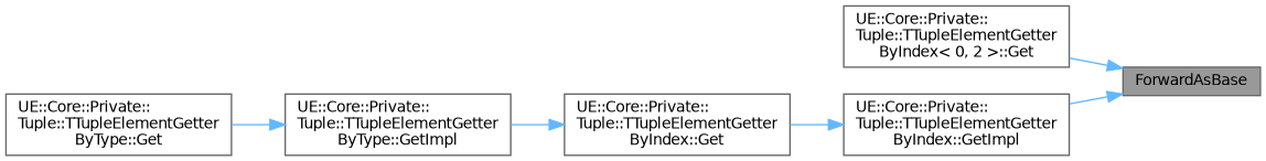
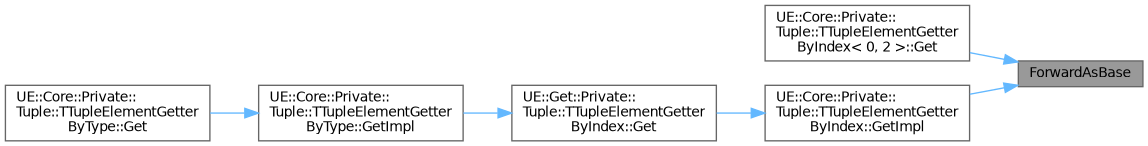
  digraph {
    rankdir=RL
    fontname="DejaVu Sans"
    node [color=grey40 fillcolor=white fontname="DejaVu Sans" fontsize=10 shape=box style=filled]
    edge [color=steelblue1 dir=back fontname="DejaVu Sans" fontsize=10 labelfontname=Helvetica labelfontsize=10 style=solid]
    n1 [color=gray40 fillcolor=grey60 fontcolor=black height=0.2 label=ForwardAsBase width=0.4]
    n2 [height=0.2 label="UE::Core::Private::\lTuple::TTupleElementGetter\lByIndex\< 0, 2 \>::Get" width=0.4]
    n3 [height=0.2 label="UE::Core::Private::\lTuple::TTupleElementGetter\lByIndex::GetImpl" width=0.4]
-   n4 [height=0.2 label="UE::Core::Private::\lTuple::TTupleElementGetter\lByIndex::Get" width=0.4]
+   n4 [height=0.2 label="UE::Get::Private::\lTuple::TTupleElementGetter\lByIndex::Get" width=0.4]
    n5 [height=0.2 label="UE::Core::Private::\lTuple::TTupleElementGetter\lByType::GetImpl" width=0.4]
    n6 [height=0.2 label="UE::Core::Private::\lTuple::TTupleElementGetter\lByType::Get" width=0.4]
    n1 -> n2
    n1 -> n3
    n3 -> n4
    n4 -> n5
    n5 -> n6
  }
